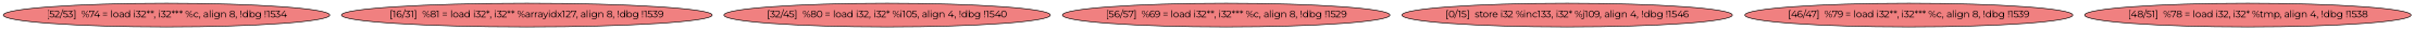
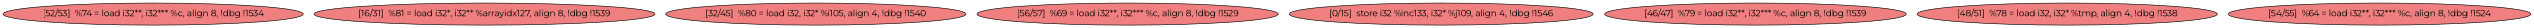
  digraph {
    fontname=Montserrat
    node [fillcolor=lightcoral shape=ellipse style=filled fontname=Montserrat]
    n1 [label="[52/53]  %74 = load i32**, i32*** %c, align 8, !dbg !1534"]
    n2 [label="[16/31]  %81 = load i32*, i32** %arrayidx127, align 8, !dbg !1539"]
    n3 [label="[32/45]  %80 = load i32, i32* %i105, align 4, !dbg !1540"]
    n4 [label="[56/57]  %69 = load i32**, i32*** %c, align 8, !dbg !1529"]
    n5 [label="[0/15]  store i32 %inc133, i32* %j109, align 4, !dbg !1546"]
    n6 [label="[46/47]  %79 = load i32**, i32*** %c, align 8, !dbg !1539"]
    n7 [label="[48/51]  %78 = load i32, i32* %tmp, align 4, !dbg !1538"]
+   n8 [label="[54/55]  %64 = load i32**, i32*** %c, align 8, !dbg !1524"]
  }
